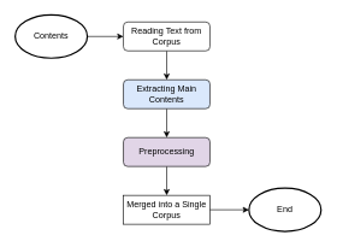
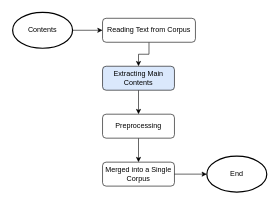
  <mxCell id="0" />
  <mxCell id="1" parent="0" />
  <mxCell id="2" style="edgeStyle=orthogonalEdgeStyle;rounded=0;orthogonalLoop=1;jettySize=auto;html=1;exitX=1;exitY=0.5;exitDx=0;exitDy=0;exitPerimeter=0;entryX=0;entryY=0.5;entryDx=0;entryDy=0;" edge="1" parent="1" source="3" target="5"><mxGeometry relative="1" as="geometry" /></mxCell>
  <mxCell id="3" value="Contents" style="strokeWidth=2;html=1;shape=mxgraph.flowchart.start_1;whiteSpace=wrap;" vertex="1" parent="1"><mxGeometry x="20" y="20" width="100" height="60" as="geometry" /></mxCell>
  <mxCell id="4" style="edgeStyle=orthogonalEdgeStyle;rounded=0;orthogonalLoop=1;jettySize=auto;html=1;exitX=0.5;exitY=1;exitDx=0;exitDy=0;entryX=0.5;entryY=0;entryDx=0;entryDy=0;" edge="1" parent="1" source="5" target="9"><mxGeometry relative="1" as="geometry" /></mxCell>
- <mxCell id="5" value="Reading Text from Corpus" style="rounded=1;whiteSpace=wrap;html=1;fontSize=12;glass=0;strokeWidth=1;shadow=0;" vertex="1" parent="1"><mxGeometry x="170" y="30" width="120" height="40" as="geometry" /></mxCell>
+ <mxCell id="5" value="Reading Text from Corpus" style="rounded=1;whiteSpace=wrap;html=1;fontSize=12;glass=0;strokeWidth=1;shadow=0;" vertex="1" parent="1"><mxGeometry x="170" y="30" width="155" height="40" as="geometry" /></mxCell>
  <mxCell id="6" style="edgeStyle=orthogonalEdgeStyle;rounded=0;orthogonalLoop=1;jettySize=auto;html=1;exitX=0.5;exitY=1;exitDx=0;exitDy=0;entryX=0.5;entryY=0;entryDx=0;entryDy=0;" edge="1" parent="1" source="7" target="10"><mxGeometry relative="1" as="geometry" /></mxCell>
- <mxCell id="7" value="Preprocessing" style="rounded=1;whiteSpace=wrap;html=1;fontSize=12;glass=0;strokeWidth=1;shadow=0;fillColor=#e1d5e7;" vertex="1" parent="1"><mxGeometry x="170" y="190" width="120" height="40" as="geometry" /></mxCell>
+ <mxCell id="7" value="Preprocessing" style="rounded=1;whiteSpace=wrap;html=1;fontSize=12;glass=0;strokeWidth=1;shadow=0;" vertex="1" parent="1"><mxGeometry x="170" y="190" width="120" height="40" as="geometry" /></mxCell>
  <mxCell id="8" style="edgeStyle=orthogonalEdgeStyle;rounded=0;orthogonalLoop=1;jettySize=auto;html=1;exitX=0.5;exitY=1;exitDx=0;exitDy=0;entryX=0.5;entryY=0;entryDx=0;entryDy=0;" edge="1" parent="1" source="9" target="7"><mxGeometry relative="1" as="geometry" /></mxCell>
  <mxCell id="9" value="Extracting Main Contents" style="rounded=1;whiteSpace=wrap;html=1;fontSize=12;glass=0;strokeWidth=1;shadow=0;fillColor=#dae8fc;" vertex="1" parent="1"><mxGeometry x="170" y="110" width="120" height="40" as="geometry" /></mxCell>
- <mxCell id="10" value="Merged into a Single Corpus" style="whiteSpace=wrap;html=1;fontSize=12;glass=0;strokeWidth=1;shadow=0;rounded=0;" vertex="1" parent="1"><mxGeometry x="170" y="270" width="120" height="40" as="geometry" /></mxCell>
+ <mxCell id="10" value="Merged into a Single Corpus" style="rounded=1;whiteSpace=wrap;html=1;fontSize=12;glass=0;strokeWidth=1;shadow=0;" vertex="1" parent="1"><mxGeometry x="170" y="270" width="120" height="40" as="geometry" /></mxCell>
  <mxCell id="11" value="End" style="strokeWidth=2;html=1;shape=mxgraph.flowchart.start_1;whiteSpace=wrap;" vertex="1" parent="1"><mxGeometry x="344" y="260" width="100" height="60" as="geometry" /></mxCell>
  <mxCell id="12" style="edgeStyle=orthogonalEdgeStyle;rounded=0;orthogonalLoop=1;jettySize=auto;html=1;exitX=1;exitY=0.5;exitDx=0;exitDy=0;entryX=0;entryY=0.5;entryDx=0;entryDy=0;entryPerimeter=0;" edge="1" parent="1" source="10" target="11"><mxGeometry relative="1" as="geometry" /></mxCell>
